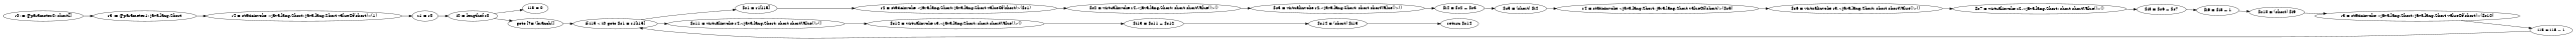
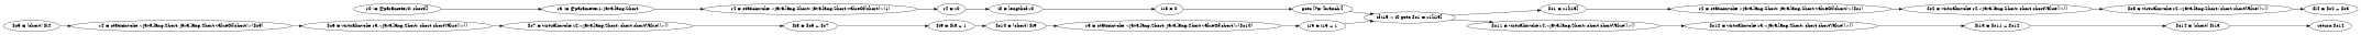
  digraph {
    rankdir=LR
    "r0 := @parameter0: short[]"
    "r3 := @parameter1: java.lang.Short"
    "r4 = staticinvoke <java.lang.Short: java.lang.Short valueOf(short)>(1)"
-   "r1 = r0"
+   "r1 = r0" [label="r4 = r0"]
    "i0 = lengthof r0"
    n6 [label="i18 = 0"]
    "goto [?= (branch)]"
    "if i15 < i0 goto $s1 = r1[i15]"
    "$s1 = r1[i15]"
    "$s11 = virtualinvoke r4.<java.lang.Short: short shortValue()>()"
    "r2 = staticinvoke <java.lang.Short: java.lang.Short valueOf(short)>($s1)"
    "$s2 = virtualinvoke r4.<java.lang.Short: short shortValue()>()"
    "$s3 = virtualinvoke r2.<java.lang.Short: short shortValue()>()"
    "$i4 = $s2 + $s3"
    "$s5 = (short) $i4"
    "r4 = staticinvoke <java.lang.Short: java.lang.Short valueOf(short)>($s5)"
    "$s6 = virtualinvoke r3.<java.lang.Short: short shortValue()>()"
    "$s7 = virtualinvoke r2.<java.lang.Short: short shortValue()>()"
    "$i8 = $s6 + $s7"
    "$i9 = $i8 + 1"
    "$s10 = (short) $i9"
    "r3 = staticinvoke <java.lang.Short: java.lang.Short valueOf(short)>($s10)"
    "i15 = i15 + 1"
    "$s12 = virtualinvoke r3.<java.lang.Short: short shortValue()>()"
    "$i13 = $s11 + $s12"
    "$s14 = (short) $i13"
    "return $s14"
    "r0 := @parameter0: short[]" -> "r3 := @parameter1: java.lang.Short"
    "r3 := @parameter1: java.lang.Short" -> "r4 = staticinvoke <java.lang.Short: java.lang.Short valueOf(short)>(1)"
    "r4 = staticinvoke <java.lang.Short: java.lang.Short valueOf(short)>(1)" -> "r1 = r0"
    "r1 = r0" -> "i0 = lengthof r0"
    "i0 = lengthof r0" -> n6
-   "i0 = lengthof r0" -> "goto [?= (branch)]"
+   n6 -> "goto [?= (branch)]"
    "goto [?= (branch)]" -> "if i15 < i0 goto $s1 = r1[i15]"
    "if i15 < i0 goto $s1 = r1[i15]" -> "$s1 = r1[i15]"
    "if i15 < i0 goto $s1 = r1[i15]" -> "$s11 = virtualinvoke r4.<java.lang.Short: short shortValue()>()"
    "$s1 = r1[i15]" -> "r2 = staticinvoke <java.lang.Short: java.lang.Short valueOf(short)>($s1)"
    "$s11 = virtualinvoke r4.<java.lang.Short: short shortValue()>()" -> "$s12 = virtualinvoke r3.<java.lang.Short: short shortValue()>()"
    "r2 = staticinvoke <java.lang.Short: java.lang.Short valueOf(short)>($s1)" -> "$s2 = virtualinvoke r4.<java.lang.Short: short shortValue()>()"
    "$s2 = virtualinvoke r4.<java.lang.Short: short shortValue()>()" -> "$s3 = virtualinvoke r2.<java.lang.Short: short shortValue()>()"
    "$s3 = virtualinvoke r2.<java.lang.Short: short shortValue()>()" -> "$i4 = $s2 + $s3"
-   "$i4 = $s2 + $s3" -> "$s5 = (short) $i4"
    "$s5 = (short) $i4" -> "r4 = staticinvoke <java.lang.Short: java.lang.Short valueOf(short)>($s5)"
    "r4 = staticinvoke <java.lang.Short: java.lang.Short valueOf(short)>($s5)" -> "$s6 = virtualinvoke r3.<java.lang.Short: short shortValue()>()"
    "$s6 = virtualinvoke r3.<java.lang.Short: short shortValue()>()" -> "$s7 = virtualinvoke r2.<java.lang.Short: short shortValue()>()"
    "$s7 = virtualinvoke r2.<java.lang.Short: short shortValue()>()" -> "$i8 = $s6 + $s7"
    "$i8 = $s6 + $s7" -> "$i9 = $i8 + 1"
    "$i9 = $i8 + 1" -> "$s10 = (short) $i9"
    "$s10 = (short) $i9" -> "r3 = staticinvoke <java.lang.Short: java.lang.Short valueOf(short)>($s10)"
    "r3 = staticinvoke <java.lang.Short: java.lang.Short valueOf(short)>($s10)" -> "i15 = i15 + 1"
    "i15 = i15 + 1" -> "if i15 < i0 goto $s1 = r1[i15]"
    "$s12 = virtualinvoke r3.<java.lang.Short: short shortValue()>()" -> "$i13 = $s11 + $s12"
    "$i13 = $s11 + $s12" -> "$s14 = (short) $i13"
    "$s14 = (short) $i13" -> "return $s14"
  }
